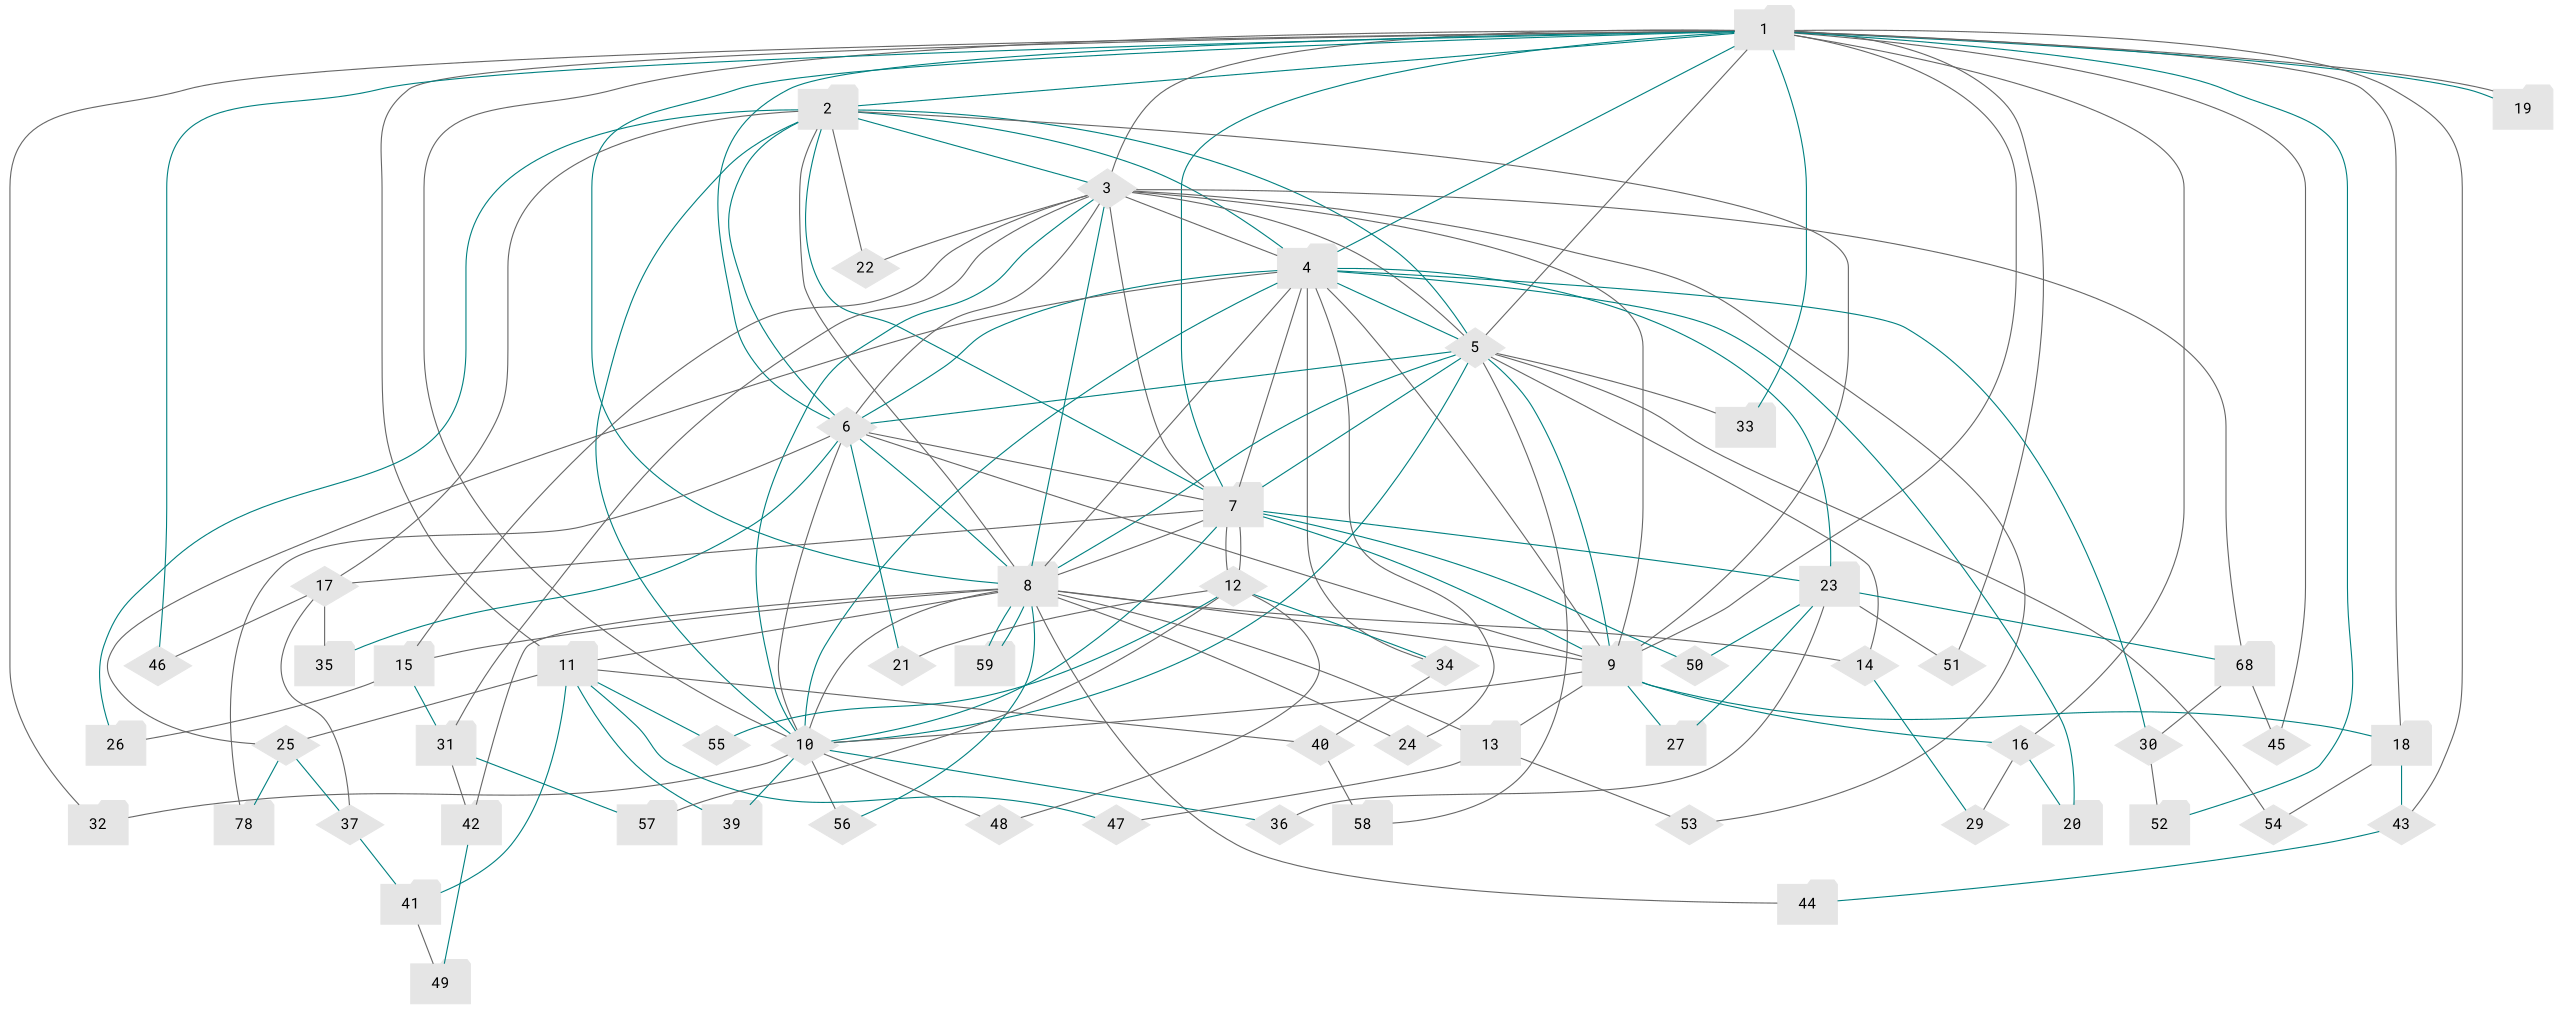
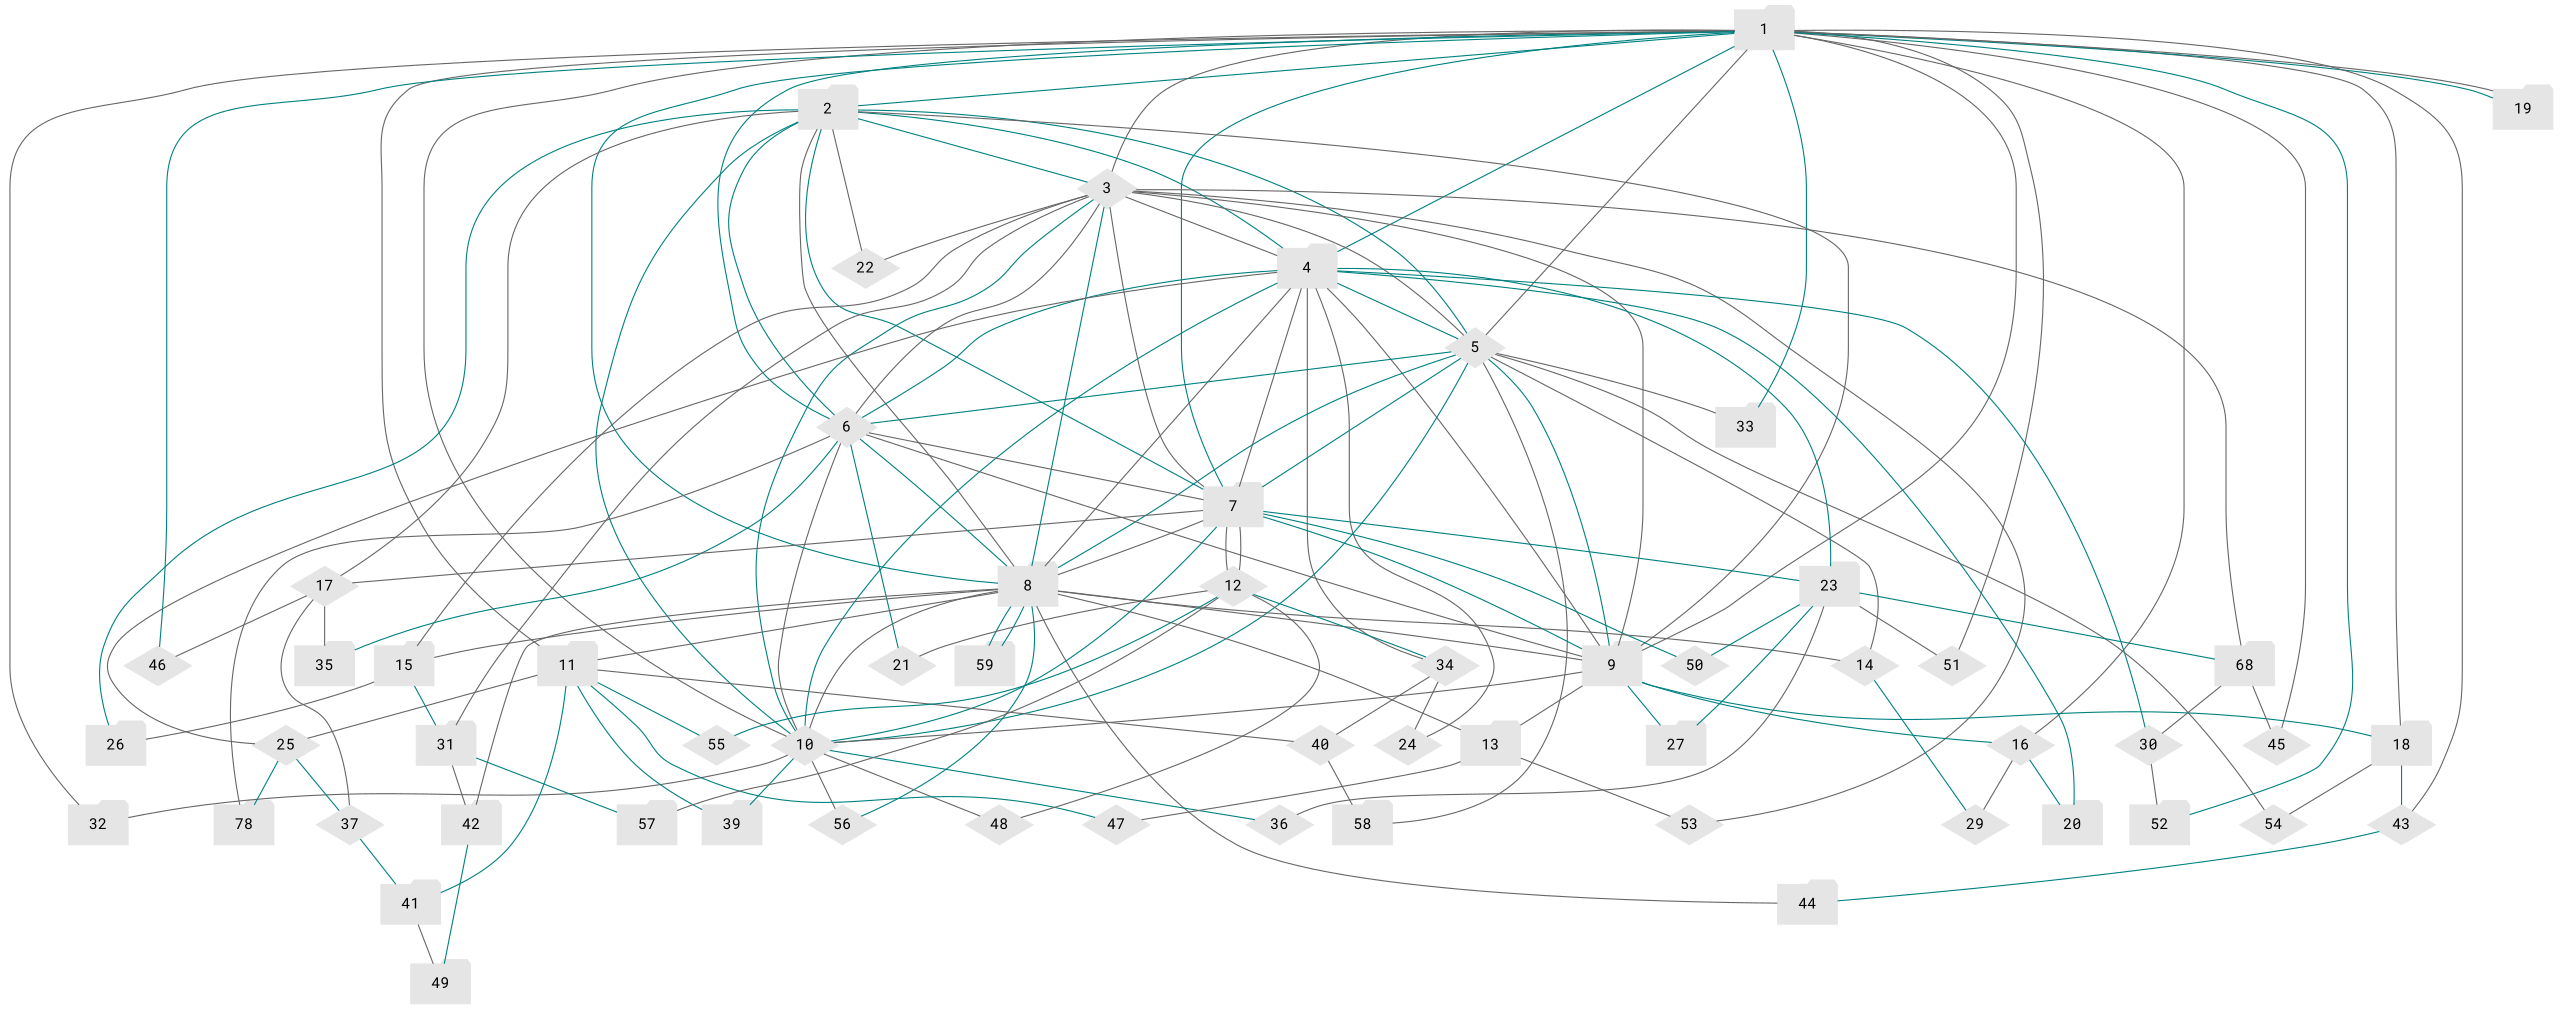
  graph {
    fontname="Roboto Mono"
    node [color=gray90 fontname="Roboto Mono" shape=folder style=filled]
    edge [color=gray40 fontname="Roboto Mono"]
    1
    2
    3 [shape=diamond]
    4
    5 [shape=diamond]
    6 [shape=diamond]
    7
    8
    9
    10 [shape=diamond]
    11
    16 [shape=diamond]
    18
    19
    32
    33
    43 [shape=diamond]
    45 [shape=diamond]
    46 [shape=diamond]
    51 [shape=diamond]
    52
    17 [shape=diamond]
    22 [shape=diamond]
    26
    15
    n26 [label=68]
    31
    53 [shape=diamond]
    20
    23
    24 [shape=diamond]
    25 [shape=diamond]
    30 [shape=diamond]
    34 [shape=diamond]
    14 [shape=diamond]
    54 [shape=diamond]
    58
    21 [shape=diamond]
    35
    n40 [label=78]
    12 [shape=diamond]
    50 [shape=diamond]
    13
    42
    44
    56 [shape=diamond]
    59
    27
    36 [shape=diamond]
    39
    48 [shape=diamond]
    40 [shape=diamond]
    41
    47 [shape=diamond]
    55 [shape=diamond]
    29 [shape=diamond]
    37 [shape=diamond]
    57
    49
    1 -- 2 [color=teal]
    1 -- 3
    1 -- 4 [color=teal]
    1 -- 5
    1 -- 6 [color=teal]
    1 -- 7 [color=teal]
    1 -- 8 [color=teal]
    1 -- 9
    1 -- 10
    1 -- 11
    1 -- 16
    1 -- 18
    1 -- 19 [color=teal]
    1 -- 19
    1 -- 32
    1 -- 33 [color=teal]
    1 -- 43
    1 -- 45
    1 -- 46 [color=teal]
    1 -- 51
    1 -- 52 [color=teal]
    2 -- 3 [color=teal]
    2 -- 4 [color=teal]
    2 -- 5 [color=teal]
    2 -- 6 [color=teal]
    2 -- 7 [color=teal]
    2 -- 8
    2 -- 9
    2 -- 10 [color=teal]
    2 -- 17
    2 -- 22
    2 -- 26 [color=teal]
    3 -- 4
    3 -- 5
    3 -- 6
    3 -- 7
    3 -- 8 [color=teal]
    3 -- 9
    3 -- 10 [color=teal]
    3 -- 22
    3 -- 15
    3 -- n26
    3 -- 31
    3 -- 53
    4 -- 5 [color=teal]
    4 -- 6 [color=teal]
    4 -- 7
    4 -- 8
    4 -- 9
    4 -- 10 [color=teal]
    4 -- 20 [color=teal]
    4 -- 23 [color=teal]
    4 -- 24
    4 -- 25
    4 -- 30 [color=teal]
    4 -- 34
    5 -- 6 [color=teal]
    5 -- 7 [color=teal]
    5 -- 8 [color=teal]
    5 -- 9 [color=teal]
    5 -- 10 [color=teal]
    5 -- 33
    5 -- 14
    5 -- 54
    5 -- 58
    6 -- 7
    6 -- 8 [color=teal]
    6 -- 9
    6 -- 10
    6 -- 21 [color=teal]
    6 -- 35 [color=teal]
    6 -- n40
    7 -- 8
    7 -- 9 [color=teal]
    7 -- 10 [color=teal]
    7 -- 17
    7 -- 23 [color=teal]
    7 -- 12
    7 -- 12
    7 -- 50 [color=teal]
    8 -- 9
    8 -- 10
    8 -- 11
    8 -- 15
-   8 -- 24
+   34 -- 24
    8 -- 14
    8 -- 13
    8 -- 42
    8 -- 44
    8 -- 56 [color=teal]
    8 -- 59 [color=teal]
    8 -- 59 [color=teal]
    9 -- 10
    9 -- 16 [color=teal]
    9 -- 18 [color=teal]
    9 -- 13
    9 -- 27 [color=teal]
    10 -- 32
    10 -- 56
    10 -- 36 [color=teal]
    10 -- 39 [color=teal]
    10 -- 48
    11 -- 25
    11 -- 39 [color=teal]
    11 -- 40
    11 -- 41 [color=teal]
    11 -- 47 [color=teal]
    11 -- 55 [color=teal]
    16 -- 20 [color=teal]
    16 -- 29
    18 -- 43 [color=teal]
    18 -- 54
    43 -- 44 [color=teal]
    17 -- 46
    17 -- 35
    17 -- 37
    15 -- 26
    15 -- 31 [color=teal]
    n26 -- 45
    n26 -- 30
    31 -- 42
    31 -- 57 [color=teal]
    23 -- 51
    23 -- n26 [color=teal]
    23 -- 50 [color=teal]
    23 -- 27 [color=teal]
    23 -- 36
    25 -- n40 [color=teal]
    25 -- 37 [color=teal]
    30 -- 52
    34 -- 40
    14 -- 29 [color=teal]
    12 -- 34 [color=teal]
    12 -- 21
    12 -- 48
    12 -- 55 [color=teal]
    12 -- 57
    13 -- 53
    13 -- 47
    42 -- 49 [color=teal]
    40 -- 58
    41 -- 49
    37 -- 41 [color=teal]
  }
